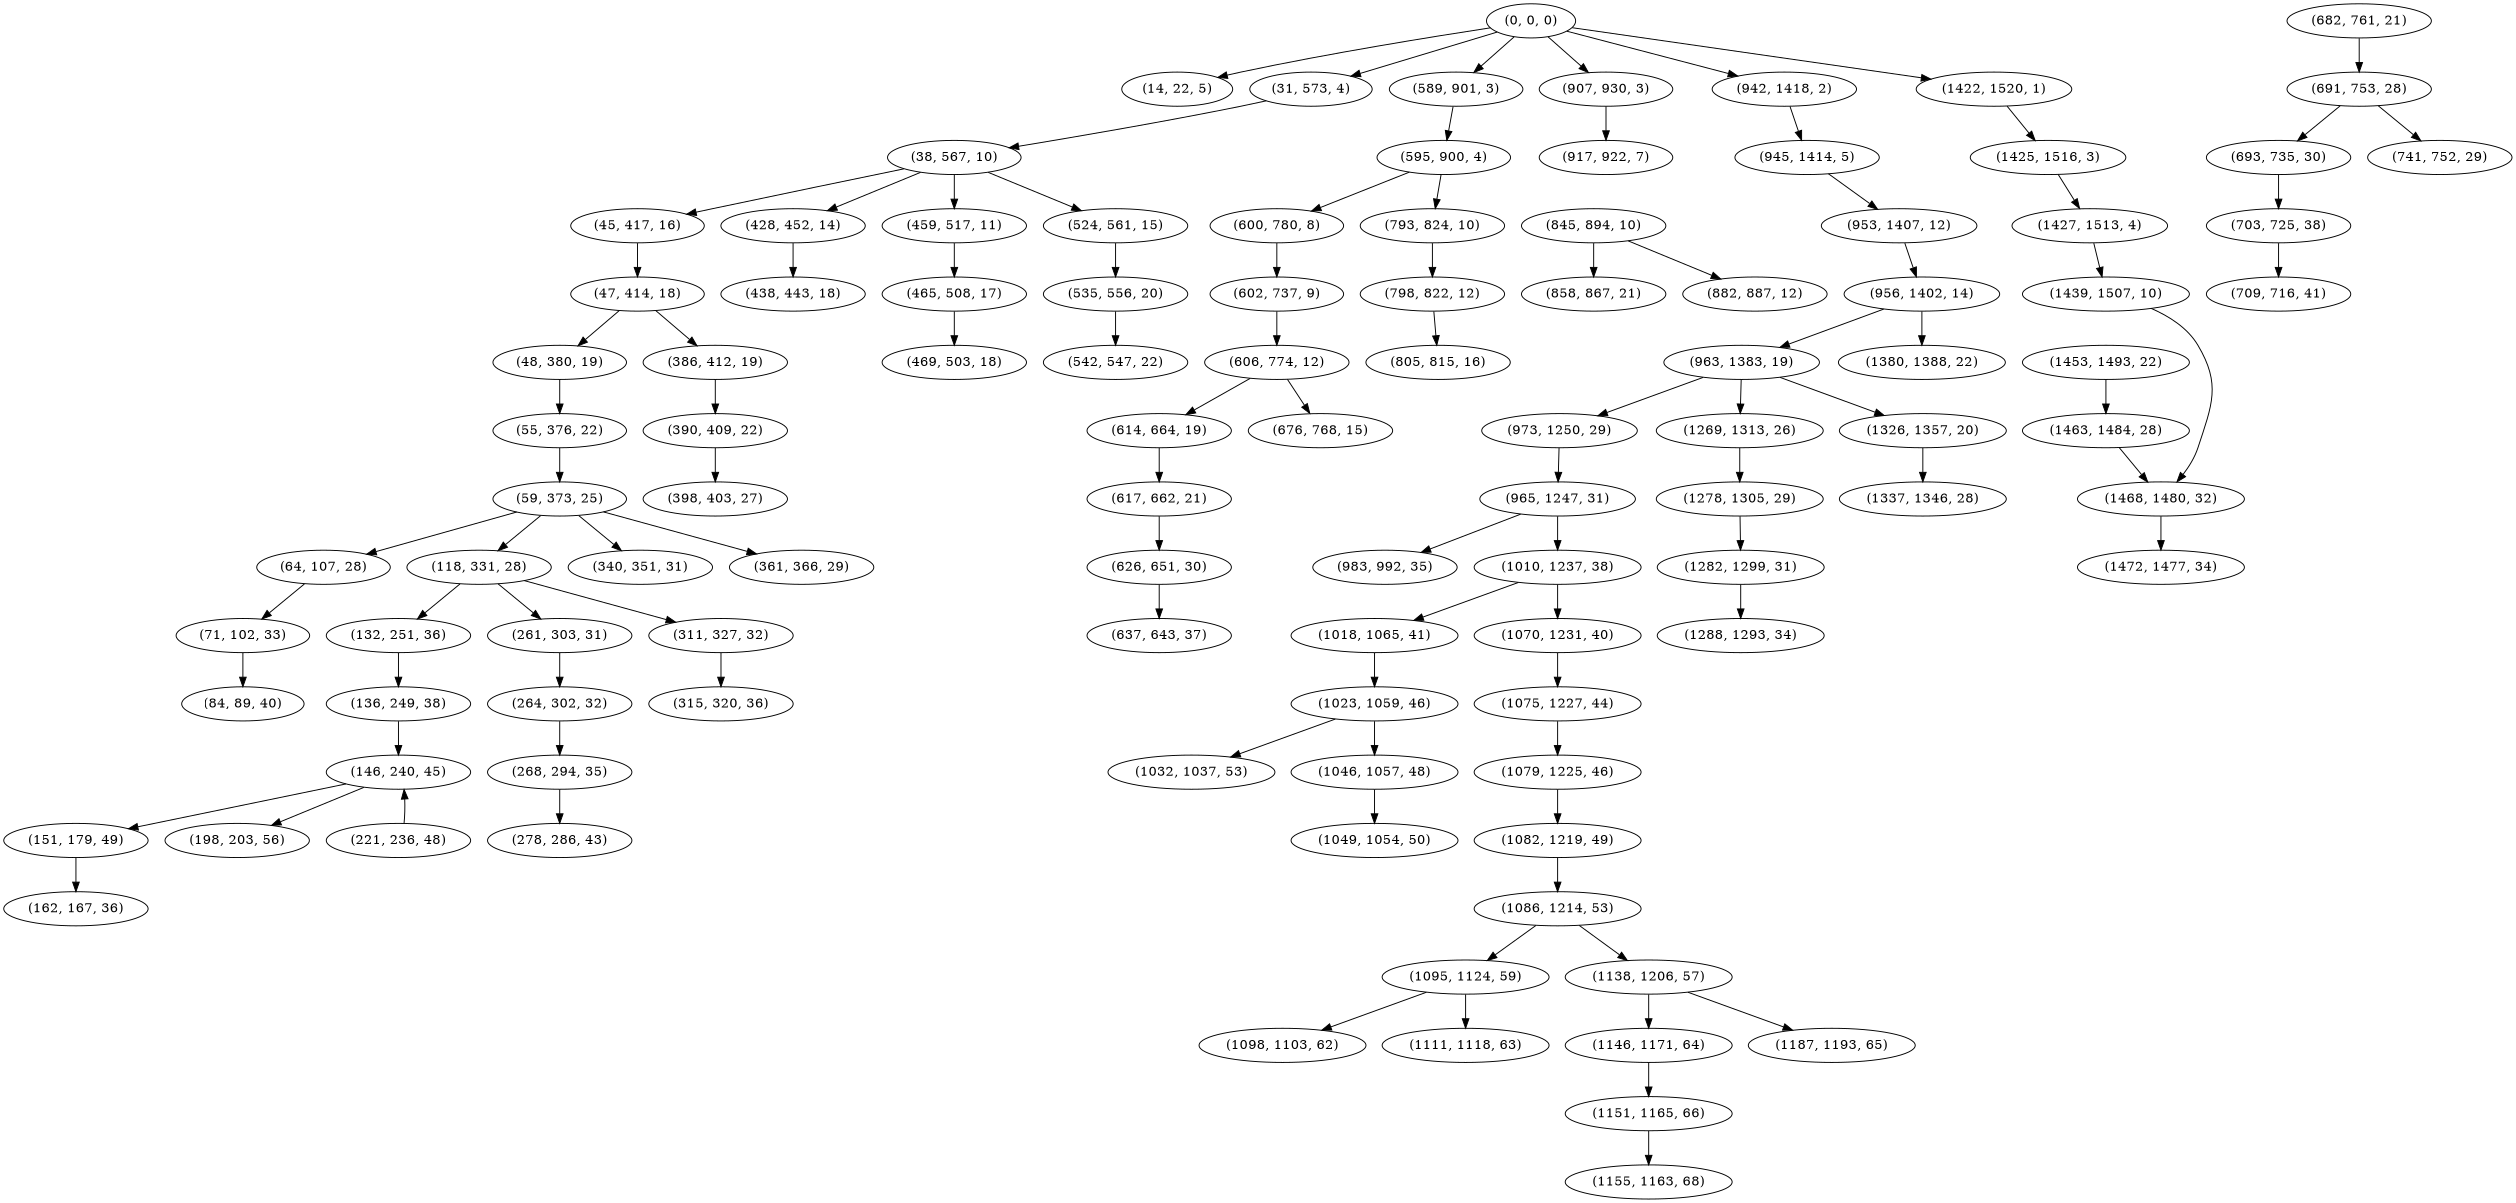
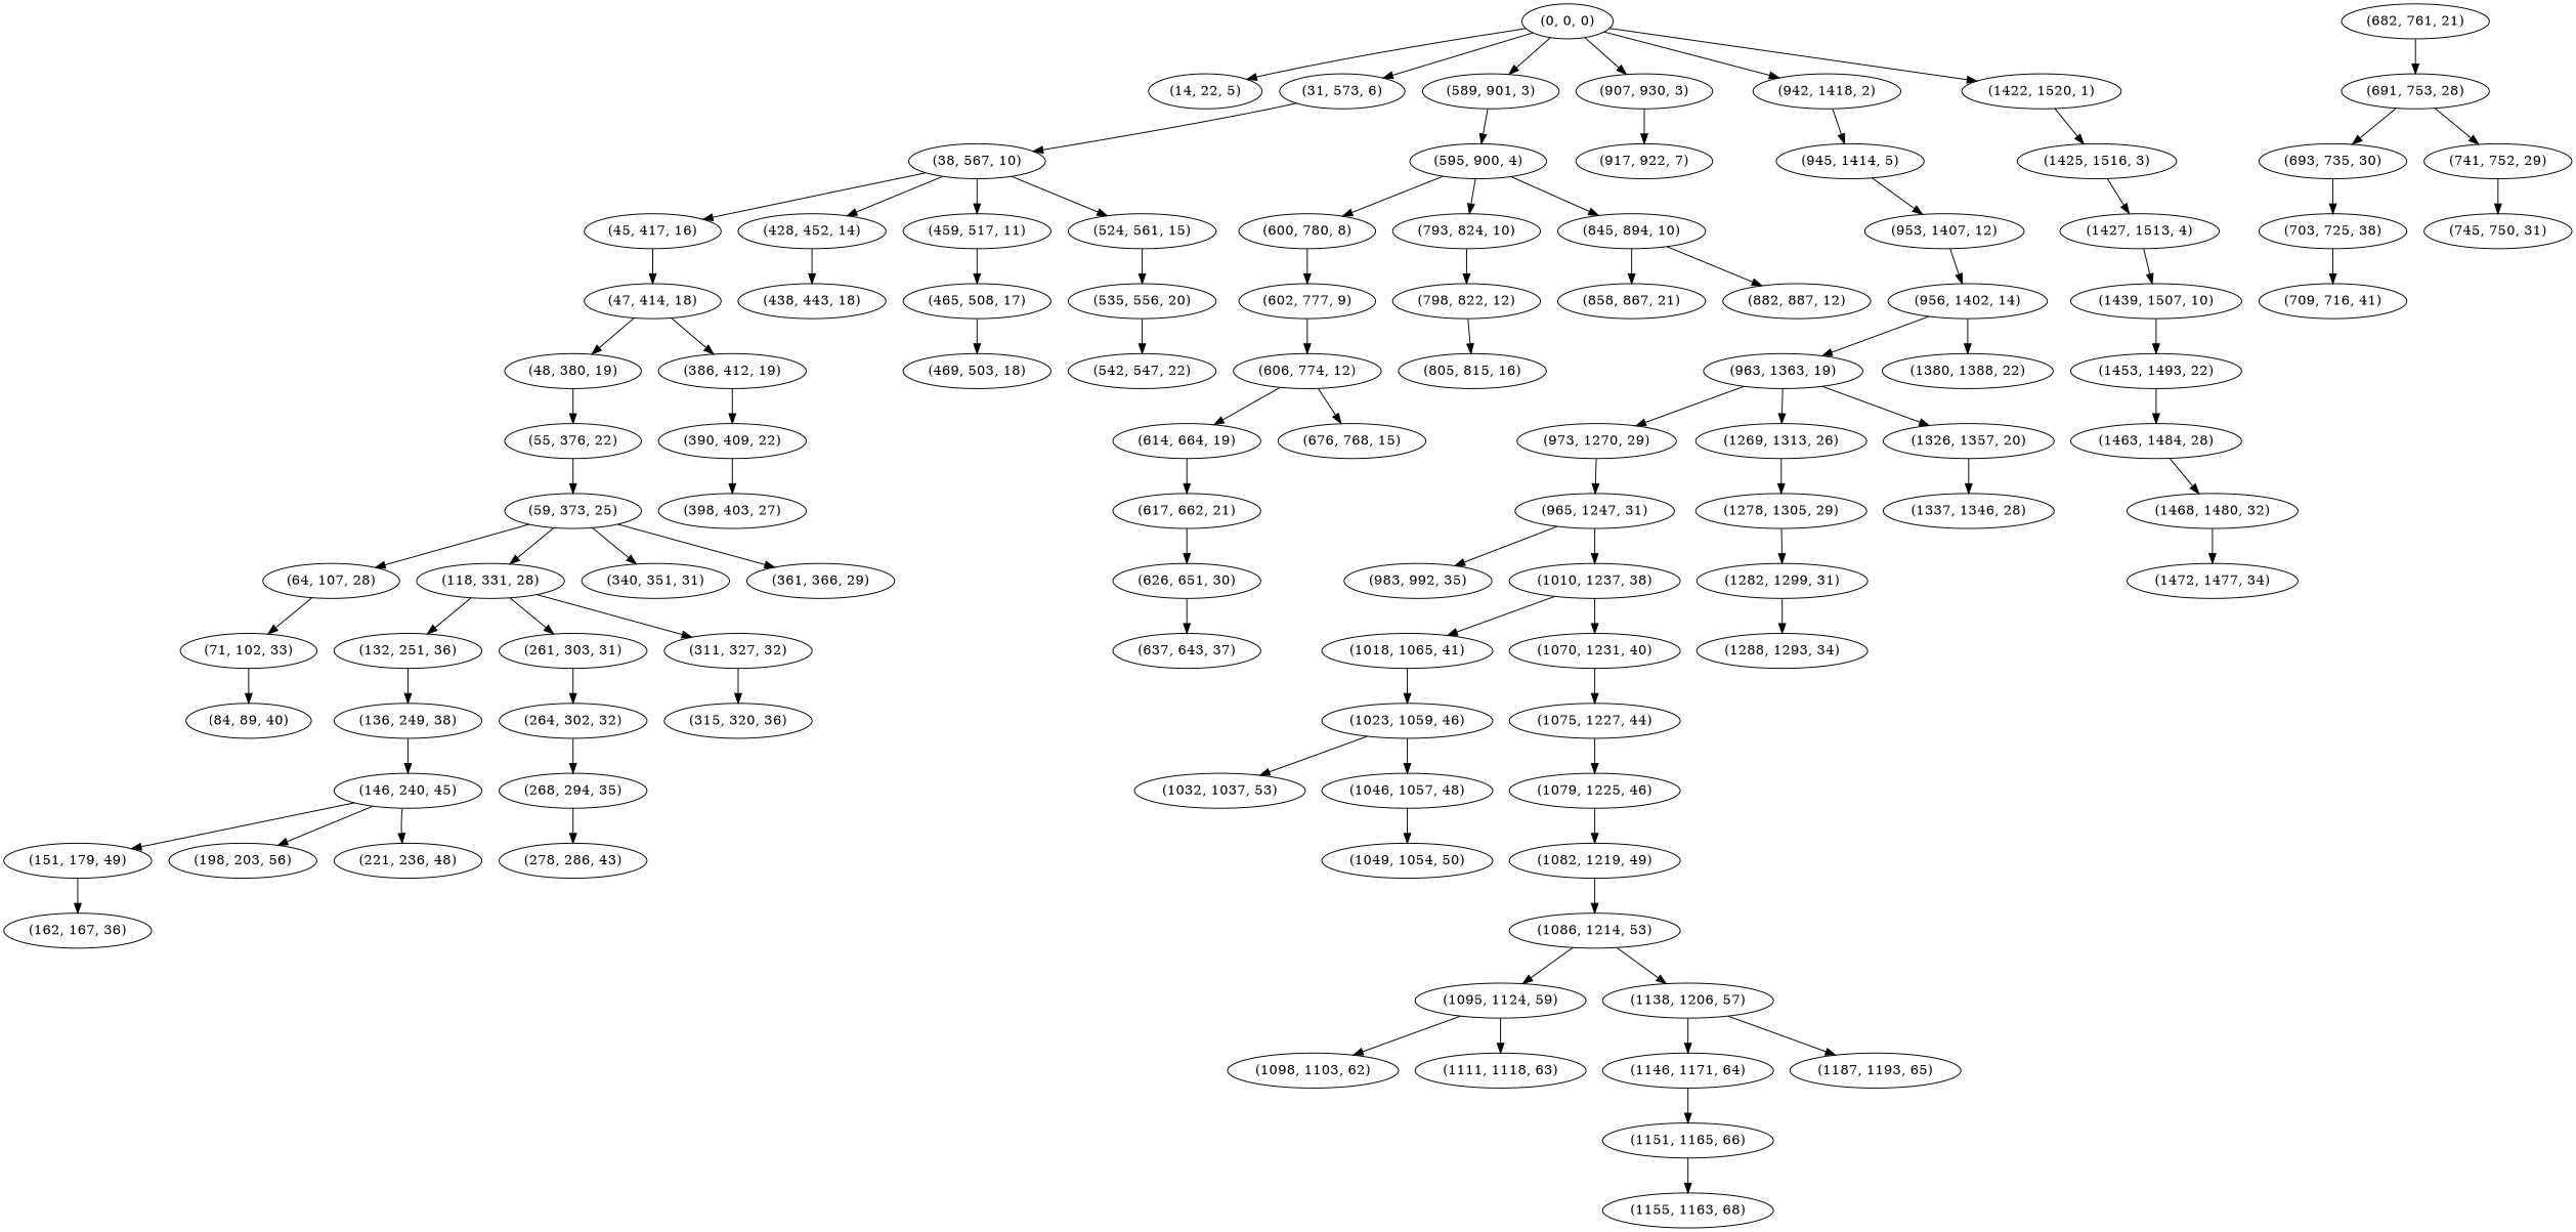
  digraph {
    "(0, 0, 0)"
    "(14, 22, 5)"
-   "(31, 573, 4)"
+   "(31, 573, 4)" [label="(31, 573, 6)"]
    "(589, 901, 3)"
    "(907, 930, 3)"
    "(942, 1418, 2)"
    "(1422, 1520, 1)"
    "(38, 567, 10)"
    "(595, 900, 4)"
    "(917, 922, 7)"
    "(945, 1414, 5)"
    "(1425, 1516, 3)"
    "(45, 417, 16)"
    "(428, 452, 14)"
    "(459, 517, 11)"
    "(524, 561, 15)"
    "(47, 414, 18)"
    "(438, 443, 18)"
    "(465, 508, 17)"
    "(535, 556, 20)"
    "(48, 380, 19)"
    "(386, 412, 19)"
    "(55, 376, 22)"
    "(390, 409, 22)"
    "(59, 373, 25)"
    "(64, 107, 28)"
    "(118, 331, 28)"
    "(340, 351, 31)"
    "(361, 366, 29)"
    "(71, 102, 33)"
    "(132, 251, 36)"
    "(261, 303, 31)"
    "(311, 327, 32)"
    "(84, 89, 40)"
    "(136, 249, 38)"
    "(264, 302, 32)"
    "(315, 320, 36)"
    "(146, 240, 45)"
    "(151, 179, 49)"
    "(198, 203, 56)"
    "(221, 236, 48)"
    n42 [label="(162, 167, 36)"]
    "(268, 294, 35)"
    "(278, 286, 43)"
    "(398, 403, 27)"
    "(469, 503, 18)"
    "(542, 547, 22)"
    "(600, 780, 8)"
    "(793, 824, 10)"
    "(845, 894, 10)"
-   "(602, 777, 9)" [label="(602, 737, 9)"]
+   "(602, 777, 9)"
    "(798, 822, 12)"
    "(858, 867, 21)"
    "(882, 887, 12)"
    "(606, 774, 12)"
    "(614, 664, 19)"
    "(676, 768, 15)"
    "(617, 662, 21)"
    "(626, 651, 30)"
    "(637, 643, 37)"
    "(682, 761, 21)"
    "(691, 753, 28)"
    "(693, 735, 30)"
    "(741, 752, 29)"
    "(703, 725, 38)"
+   "(745, 750, 31)"
    "(709, 716, 41)"
    "(805, 815, 16)"
    "(953, 1407, 12)"
    "(956, 1402, 14)"
-   "(963, 1363, 19)" [label="(963, 1383, 19)"]
+   "(963, 1363, 19)"
    "(1380, 1388, 22)"
-   "(973, 1250, 29)"
+   "(973, 1250, 29)" [label="(973, 1270, 29)"]
    "(1269, 1313, 26)"
    "(1326, 1357, 20)"
    n76 [label="(965, 1247, 31)"]
    "(1278, 1305, 29)"
    "(1337, 1346, 28)"
    "(983, 992, 35)"
    "(1010, 1237, 38)"
    "(1018, 1065, 41)"
    "(1070, 1231, 40)"
    "(1023, 1059, 46)"
    "(1075, 1227, 44)"
    "(1032, 1037, 53)"
    "(1046, 1057, 48)"
    "(1049, 1054, 50)"
    "(1079, 1225, 46)"
    "(1082, 1219, 49)"
    "(1086, 1214, 53)"
    "(1095, 1124, 59)"
    "(1138, 1206, 57)"
    "(1098, 1103, 62)"
    "(1111, 1118, 63)"
    "(1146, 1171, 64)"
    "(1187, 1193, 65)"
    "(1151, 1165, 66)"
    "(1155, 1163, 68)"
    "(1282, 1299, 31)"
    "(1288, 1293, 34)"
    "(1427, 1513, 4)"
    "(1439, 1507, 10)"
    "(1453, 1493, 22)"
    "(1463, 1484, 28)"
    "(1468, 1480, 32)"
    "(1472, 1477, 34)"
    "(0, 0, 0)" -> "(14, 22, 5)"
    "(0, 0, 0)" -> "(31, 573, 4)"
    "(0, 0, 0)" -> "(589, 901, 3)"
    "(0, 0, 0)" -> "(907, 930, 3)"
    "(0, 0, 0)" -> "(942, 1418, 2)"
    "(0, 0, 0)" -> "(1422, 1520, 1)"
    "(31, 573, 4)" -> "(38, 567, 10)"
    "(589, 901, 3)" -> "(595, 900, 4)"
    "(907, 930, 3)" -> "(917, 922, 7)"
    "(942, 1418, 2)" -> "(945, 1414, 5)"
    "(1422, 1520, 1)" -> "(1425, 1516, 3)"
    "(38, 567, 10)" -> "(45, 417, 16)"
    "(38, 567, 10)" -> "(428, 452, 14)"
    "(38, 567, 10)" -> "(459, 517, 11)"
    "(38, 567, 10)" -> "(524, 561, 15)"
    "(595, 900, 4)" -> "(600, 780, 8)"
    "(595, 900, 4)" -> "(793, 824, 10)"
+   "(595, 900, 4)" -> "(845, 894, 10)"
    "(945, 1414, 5)" -> "(953, 1407, 12)"
    "(1425, 1516, 3)" -> "(1427, 1513, 4)"
    "(45, 417, 16)" -> "(47, 414, 18)"
    "(428, 452, 14)" -> "(438, 443, 18)"
    "(459, 517, 11)" -> "(465, 508, 17)"
    "(524, 561, 15)" -> "(535, 556, 20)"
    "(47, 414, 18)" -> "(48, 380, 19)"
    "(47, 414, 18)" -> "(386, 412, 19)"
    "(465, 508, 17)" -> "(469, 503, 18)"
    "(535, 556, 20)" -> "(542, 547, 22)"
    "(48, 380, 19)" -> "(55, 376, 22)"
    "(386, 412, 19)" -> "(390, 409, 22)"
    "(55, 376, 22)" -> "(59, 373, 25)"
    "(390, 409, 22)" -> "(398, 403, 27)"
    "(59, 373, 25)" -> "(64, 107, 28)"
    "(59, 373, 25)" -> "(118, 331, 28)"
    "(59, 373, 25)" -> "(340, 351, 31)"
    "(59, 373, 25)" -> "(361, 366, 29)"
    "(64, 107, 28)" -> "(71, 102, 33)"
    "(118, 331, 28)" -> "(132, 251, 36)"
    "(118, 331, 28)" -> "(261, 303, 31)"
    "(118, 331, 28)" -> "(311, 327, 32)"
    "(71, 102, 33)" -> "(84, 89, 40)"
    "(132, 251, 36)" -> "(136, 249, 38)"
    "(261, 303, 31)" -> "(264, 302, 32)"
    "(311, 327, 32)" -> "(315, 320, 36)"
    "(136, 249, 38)" -> "(146, 240, 45)"
    "(264, 302, 32)" -> "(268, 294, 35)"
    "(146, 240, 45)" -> "(151, 179, 49)"
    "(146, 240, 45)" -> "(198, 203, 56)"
-   "(221, 236, 48)" -> "(146, 240, 45)"
+   "(146, 240, 45)" -> "(221, 236, 48)"
    "(151, 179, 49)" -> n42
    "(268, 294, 35)" -> "(278, 286, 43)"
    "(600, 780, 8)" -> "(602, 777, 9)"
    "(793, 824, 10)" -> "(798, 822, 12)"
    "(845, 894, 10)" -> "(858, 867, 21)"
    "(845, 894, 10)" -> "(882, 887, 12)"
    "(602, 777, 9)" -> "(606, 774, 12)"
    "(798, 822, 12)" -> "(805, 815, 16)"
    "(606, 774, 12)" -> "(614, 664, 19)"
    "(606, 774, 12)" -> "(676, 768, 15)"
    "(614, 664, 19)" -> "(617, 662, 21)"
    "(617, 662, 21)" -> "(626, 651, 30)"
    "(626, 651, 30)" -> "(637, 643, 37)"
    "(682, 761, 21)" -> "(691, 753, 28)"
    "(691, 753, 28)" -> "(693, 735, 30)"
    "(691, 753, 28)" -> "(741, 752, 29)"
    "(693, 735, 30)" -> "(703, 725, 38)"
+   "(741, 752, 29)" -> "(745, 750, 31)"
    "(703, 725, 38)" -> "(709, 716, 41)"
    "(953, 1407, 12)" -> "(956, 1402, 14)"
    "(956, 1402, 14)" -> "(963, 1363, 19)"
    "(956, 1402, 14)" -> "(1380, 1388, 22)"
    "(963, 1363, 19)" -> "(973, 1250, 29)"
    "(963, 1363, 19)" -> "(1269, 1313, 26)"
    "(963, 1363, 19)" -> "(1326, 1357, 20)"
    "(973, 1250, 29)" -> n76
    "(1269, 1313, 26)" -> "(1278, 1305, 29)"
    "(1326, 1357, 20)" -> "(1337, 1346, 28)"
    n76 -> "(983, 992, 35)"
    n76 -> "(1010, 1237, 38)"
    "(1278, 1305, 29)" -> "(1282, 1299, 31)"
    "(1010, 1237, 38)" -> "(1018, 1065, 41)"
    "(1010, 1237, 38)" -> "(1070, 1231, 40)"
    "(1018, 1065, 41)" -> "(1023, 1059, 46)"
    "(1070, 1231, 40)" -> "(1075, 1227, 44)"
    "(1023, 1059, 46)" -> "(1032, 1037, 53)"
    "(1023, 1059, 46)" -> "(1046, 1057, 48)"
    "(1075, 1227, 44)" -> "(1079, 1225, 46)"
    "(1046, 1057, 48)" -> "(1049, 1054, 50)"
    "(1079, 1225, 46)" -> "(1082, 1219, 49)"
    "(1082, 1219, 49)" -> "(1086, 1214, 53)"
    "(1086, 1214, 53)" -> "(1095, 1124, 59)"
    "(1086, 1214, 53)" -> "(1138, 1206, 57)"
    "(1095, 1124, 59)" -> "(1098, 1103, 62)"
    "(1095, 1124, 59)" -> "(1111, 1118, 63)"
    "(1138, 1206, 57)" -> "(1146, 1171, 64)"
    "(1138, 1206, 57)" -> "(1187, 1193, 65)"
    "(1146, 1171, 64)" -> "(1151, 1165, 66)"
    "(1151, 1165, 66)" -> "(1155, 1163, 68)"
    "(1282, 1299, 31)" -> "(1288, 1293, 34)"
    "(1427, 1513, 4)" -> "(1439, 1507, 10)"
-   "(1439, 1507, 10)" -> "(1468, 1480, 32)"
+   "(1439, 1507, 10)" -> "(1453, 1493, 22)"
    "(1453, 1493, 22)" -> "(1463, 1484, 28)"
    "(1463, 1484, 28)" -> "(1468, 1480, 32)"
    "(1468, 1480, 32)" -> "(1472, 1477, 34)"
  }
